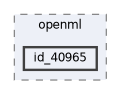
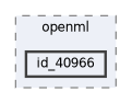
  digraph {
    compound=true
    rankdir=LR
-   n1 [color=grey25 fillcolor="#edf0f7" fontname=Helvetica fontsize=10 height=0.2 label=id_40965 shape=box style="filled,bold" width=0.4]
+   n1 [color=grey25 fillcolor="#edf0f7" fontname=Helvetica fontsize=10 height=0.2 label=id_40966 shape=box style="filled,bold" width=0.4]
    subgraph cluster_1 {
      bgcolor="#edf0f7"
      fontname=Helvetica
      fontsize=10
      label=openml
      pencolor=grey50
      style="filled,dashed"
      n1
    }
  }
